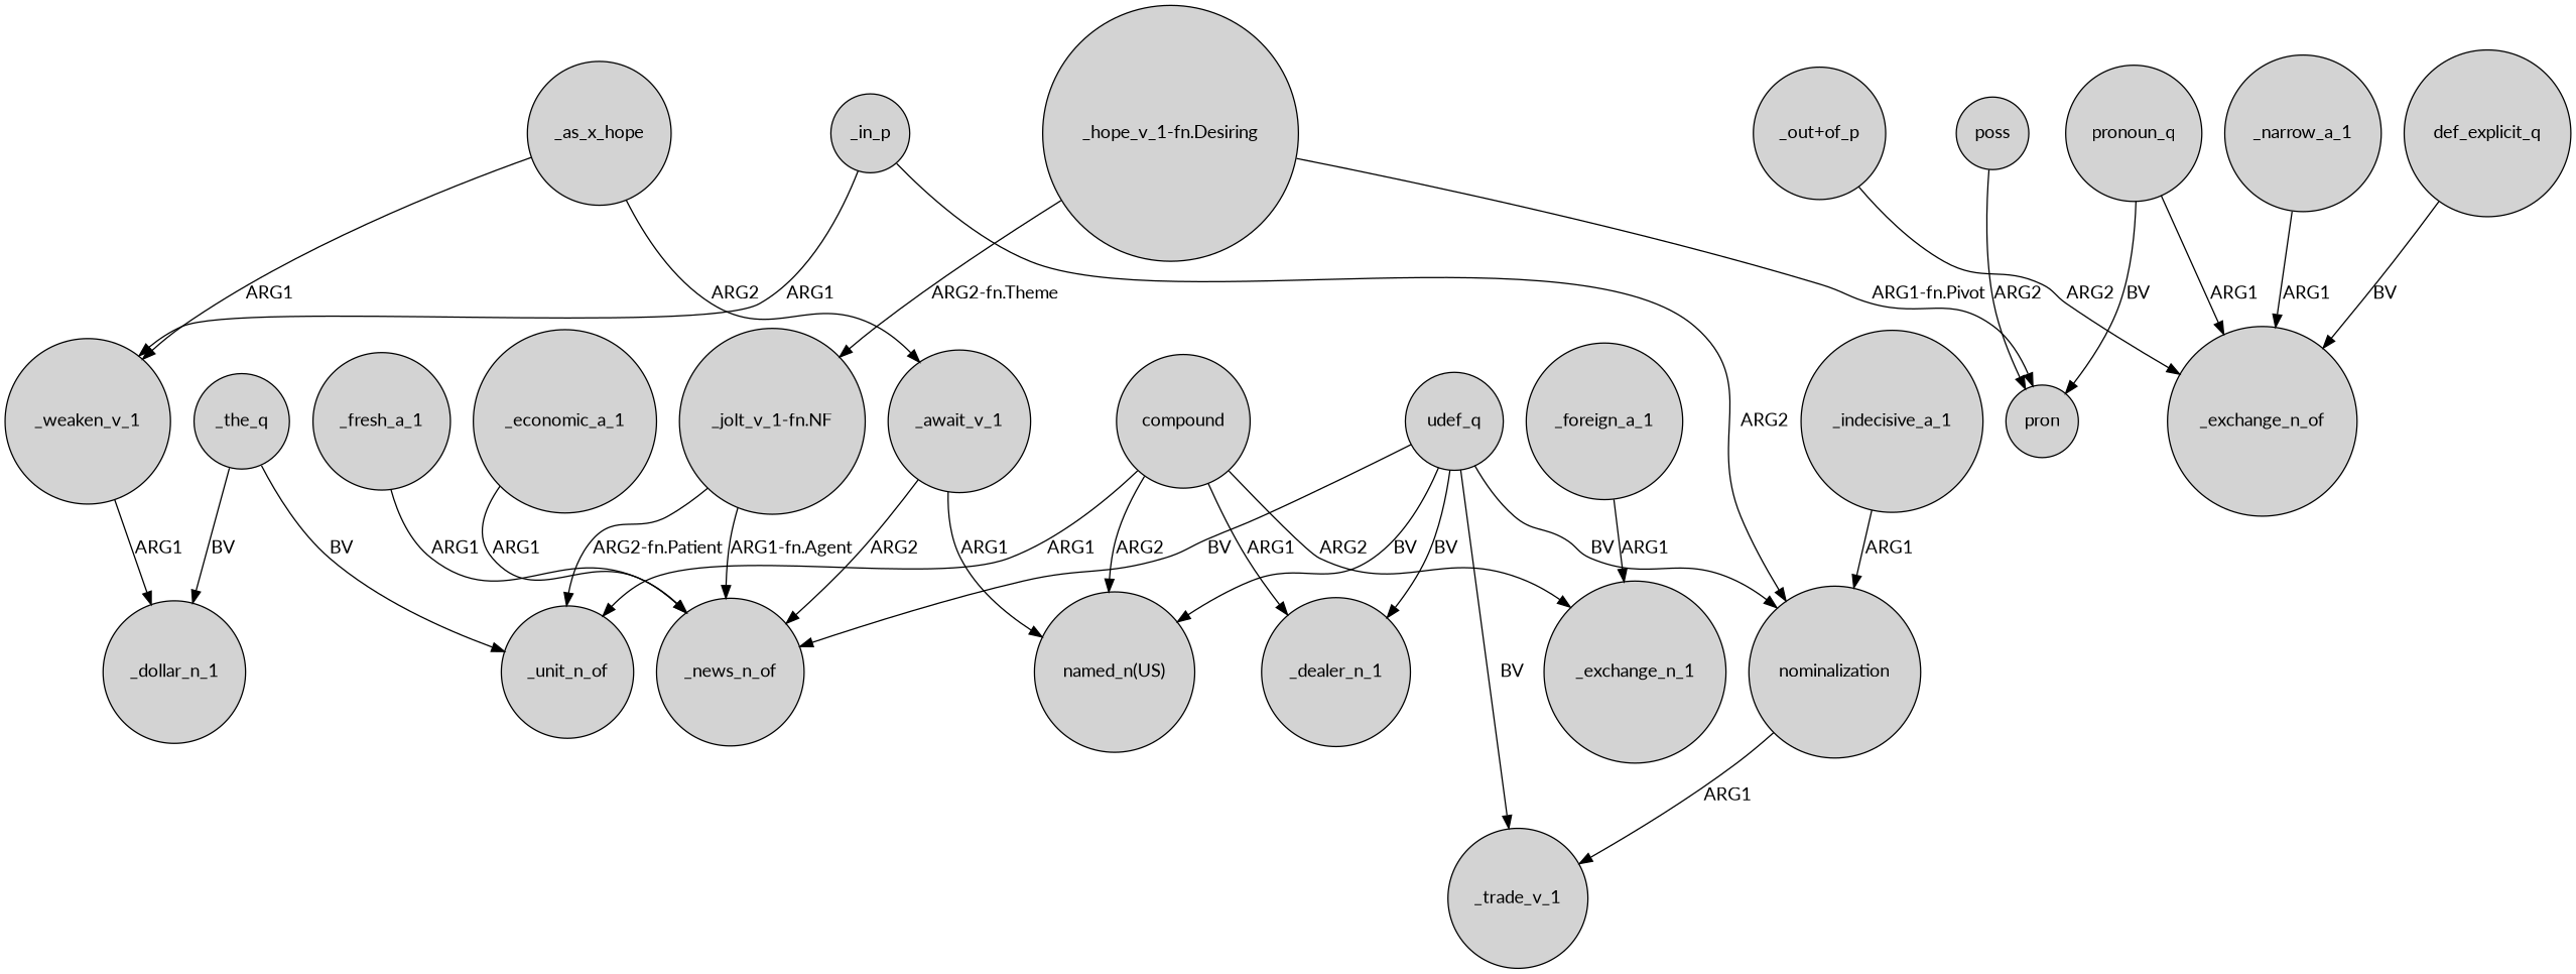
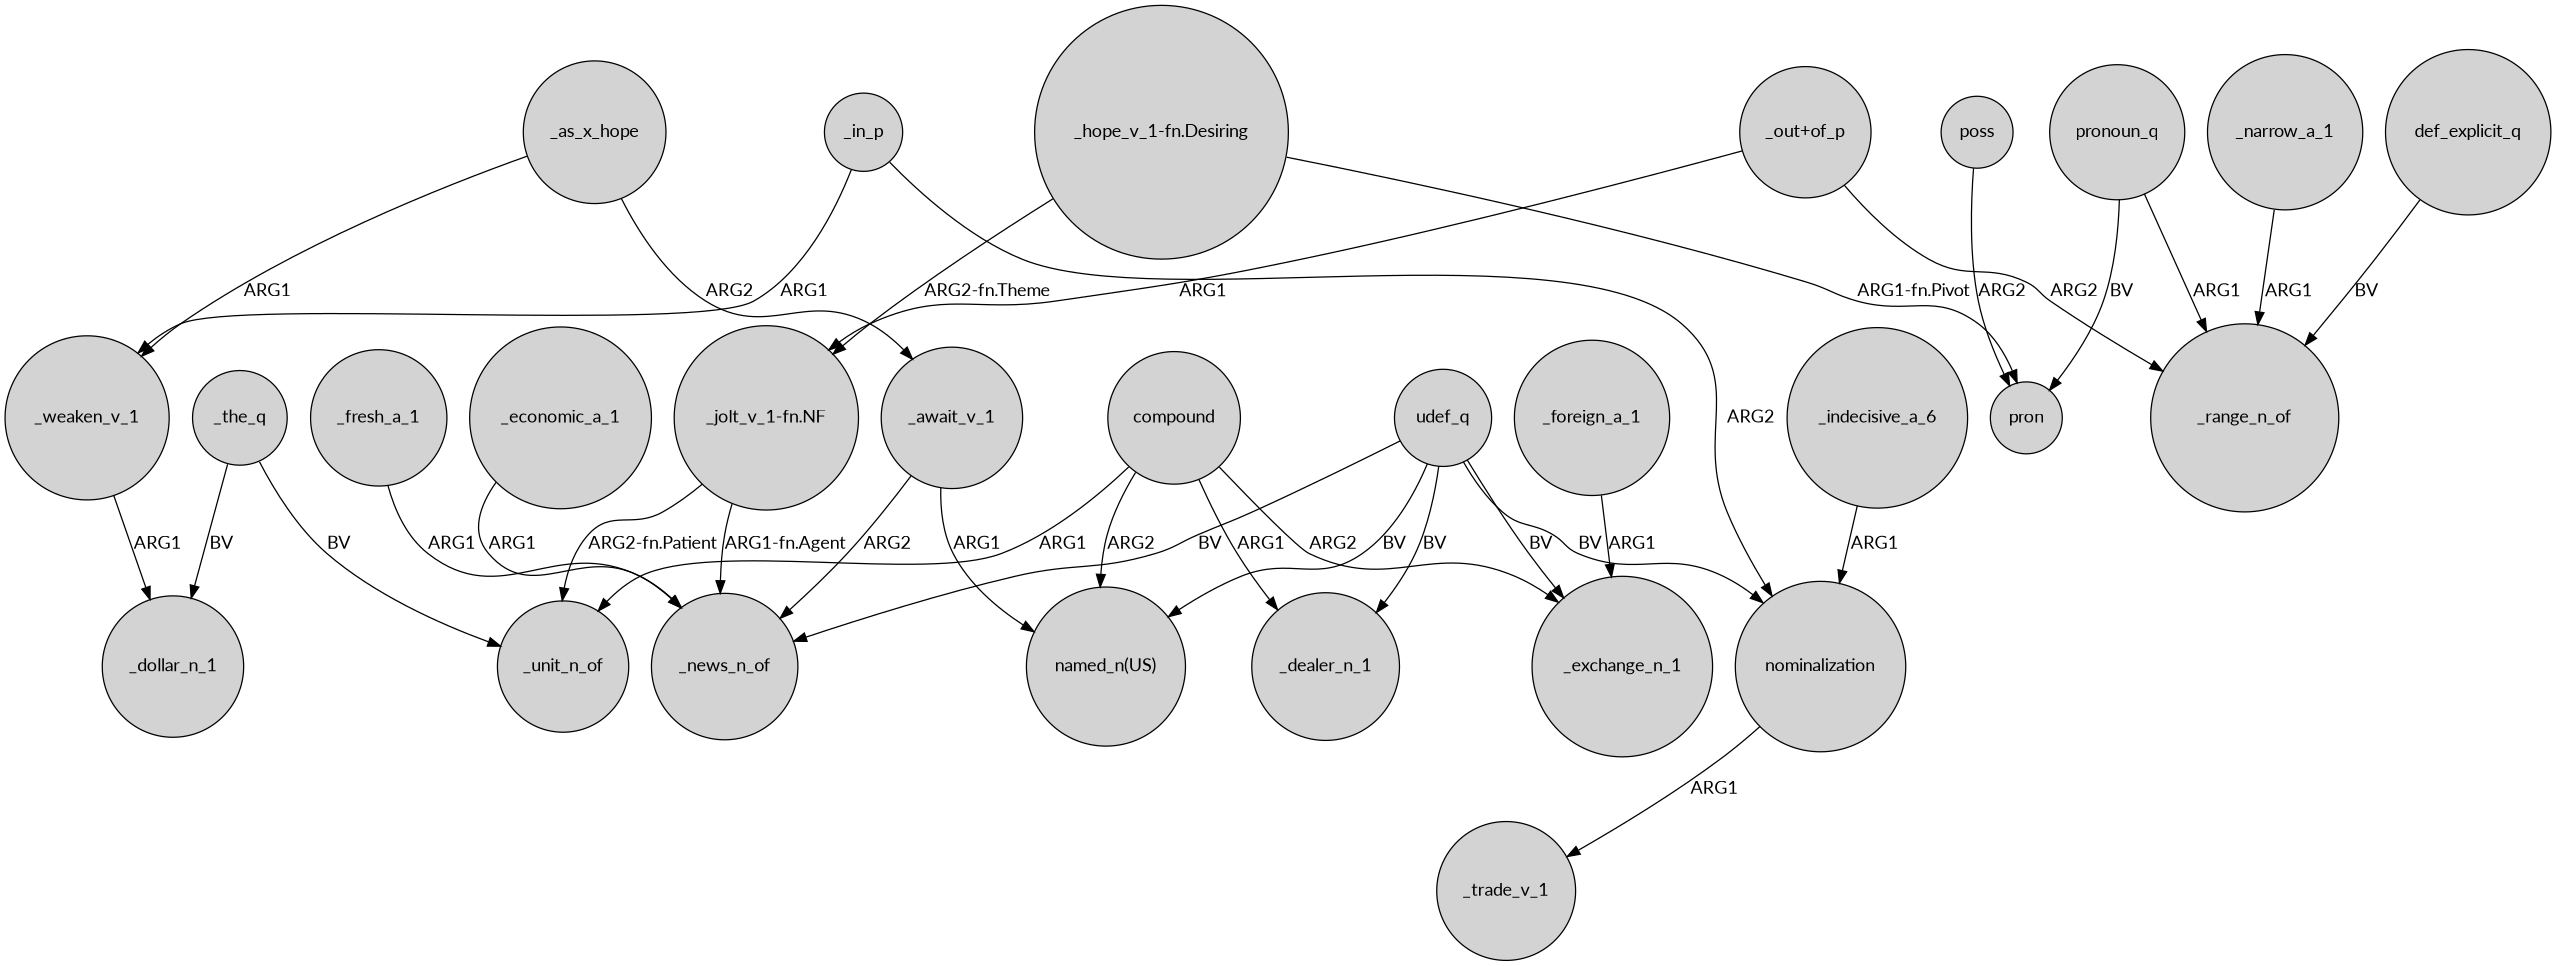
  digraph {
    fontname=Lato
    node [fontname=Lato shape=circle style=filled]
    edge [fontname=Lato]
    "_hope_v_1-fn.Desiring"
    "_jolt_v_1-fn.NF"
    pron
    _unit_n_of
    _news_n_of
    poss
    _in_p
    _weaken_v_1
    nominalization
    _dollar_n_1
    _trade_v_1
    "_out+of_p"
-   _range_n_of [label=_exchange_n_of]
+   _range_n_of
    n14 [label=_as_x_hope]
    _await_v_1
    "named_n(US)"
    udef_q
    _exchange_n_1
    _dealer_n_1
    compound
-   _indecisive_a_1
+   _indecisive_a_1 [label=_indecisive_a_6]
    _foreign_a_1
    _the_q
    pronoun_q
    _narrow_a_1
    def_explicit_q
    _economic_a_1
    _fresh_a_1
    "_hope_v_1-fn.Desiring" -> "_jolt_v_1-fn.NF" [label="ARG2-fn.Theme"]
    "_hope_v_1-fn.Desiring" -> pron [label="ARG1-fn.Pivot"]
    "_jolt_v_1-fn.NF" -> _unit_n_of [label="ARG2-fn.Patient"]
    "_jolt_v_1-fn.NF" -> _news_n_of [label="ARG1-fn.Agent"]
    poss -> pron [label=ARG2]
    _in_p -> _weaken_v_1 [label=ARG1]
    _in_p -> nominalization [label=ARG2]
    _weaken_v_1 -> _dollar_n_1 [label=ARG1]
    nominalization -> _trade_v_1 [label=ARG1]
+   "_out+of_p" -> "_jolt_v_1-fn.NF" [label=ARG1]
    "_out+of_p" -> _range_n_of [label=ARG2]
    n14 -> _weaken_v_1 [label=ARG1]
    n14 -> _await_v_1 [label=ARG2]
    _await_v_1 -> _news_n_of [label=ARG2]
    _await_v_1 -> "named_n(US)" [label=ARG1]
    udef_q -> _news_n_of [label=BV]
    udef_q -> nominalization [label=BV]
    udef_q -> "named_n(US)" [label=BV]
-   udef_q -> _trade_v_1 [label=BV]
+   udef_q -> _exchange_n_1 [label=BV]
    udef_q -> _dealer_n_1 [label=BV]
    compound -> _unit_n_of [label=ARG1]
    compound -> "named_n(US)" [label=ARG2]
    compound -> _exchange_n_1 [label=ARG2]
    compound -> _dealer_n_1 [label=ARG1]
    _indecisive_a_1 -> nominalization [label=ARG1]
    _foreign_a_1 -> _exchange_n_1 [label=ARG1]
    _the_q -> _unit_n_of [label=BV]
    _the_q -> _dollar_n_1 [label=BV]
    pronoun_q -> pron [label=BV]
    pronoun_q -> _range_n_of [label=ARG1]
    _narrow_a_1 -> _range_n_of [label=ARG1]
    def_explicit_q -> _range_n_of [label=BV]
    _economic_a_1 -> _news_n_of [label=ARG1]
    _fresh_a_1 -> _news_n_of [label=ARG1]
  }
